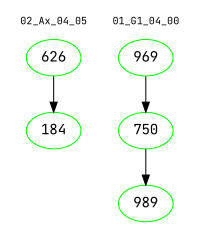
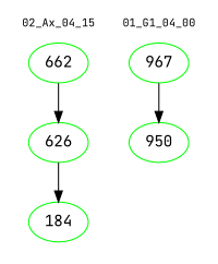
  digraph {
    fontname="JetBrains Mono"
    node [color=green fontname="JetBrains Mono"]
    edge [color=black fontname="JetBrains Mono"]
+   n1 [label=662]
    n2 [label=626]
    n3 [label=184]
-   n4 [label=969]
-   n5 [label=750]
-   n6 [label=989]
+   n4 [label=967]
+   n5 [label=950]
    subgraph cluster_1 {
      color=white
      fontsize=10
-     label="02_Ax_04_05"
+     label="02_Ax_04_15"
+     n1
      n2
      n3
    }
    subgraph cluster_2 {
      color=white
      fontsize=10
      label="01_G1_04_00"
      n4
      n5
-     n6
    }
+   n1 -> n2
    n2 -> n3
    n4 -> n5
-   n5 -> n6
  }
